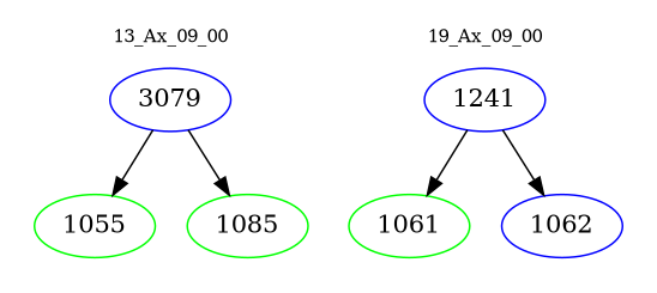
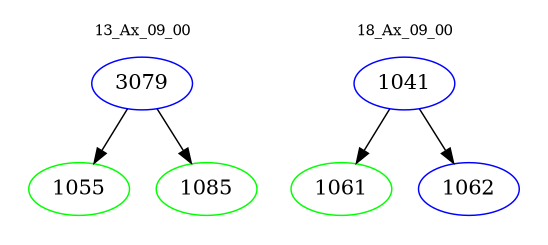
  digraph {
    node [color=blue]
    edge [color=black]
    n1 [label=3079]
    n2 [color=green label=1055]
    n3 [color=green label=1085]
-   n4 [label=1241]
+   n4 [label=1041]
    n5 [color=green label=1061]
    n6 [label=1062]
    subgraph cluster_1 {
      color=white
      fontsize=10
      label="13_Ax_09_00"
      n1
      n2
      n3
    }
    subgraph cluster_2 {
      color=white
      fontsize=10
-     label="19_Ax_09_00"
+     label="18_Ax_09_00"
      n4
      n5
      n6
    }
    n1 -> n2
    n1 -> n3
    n4 -> n5
    n4 -> n6
  }
